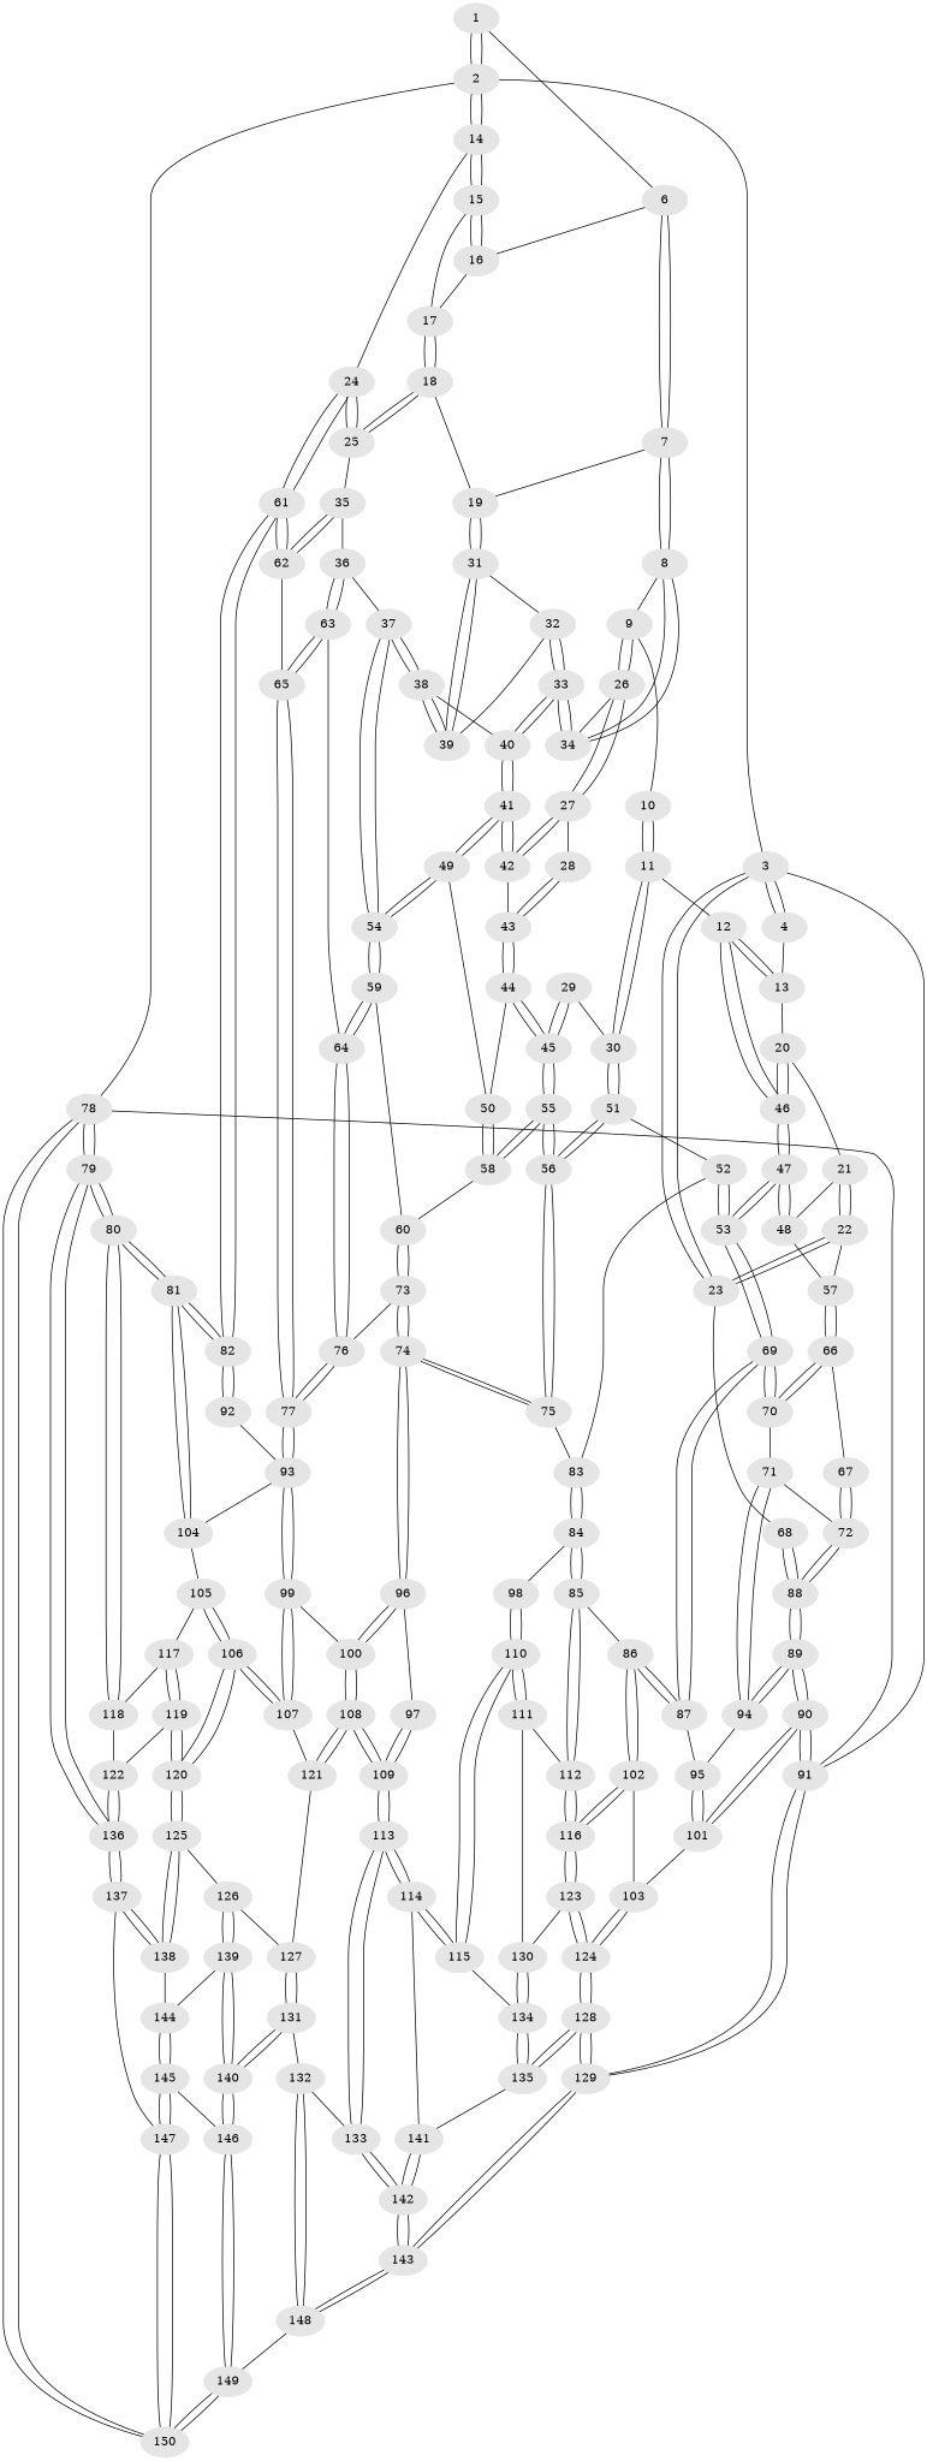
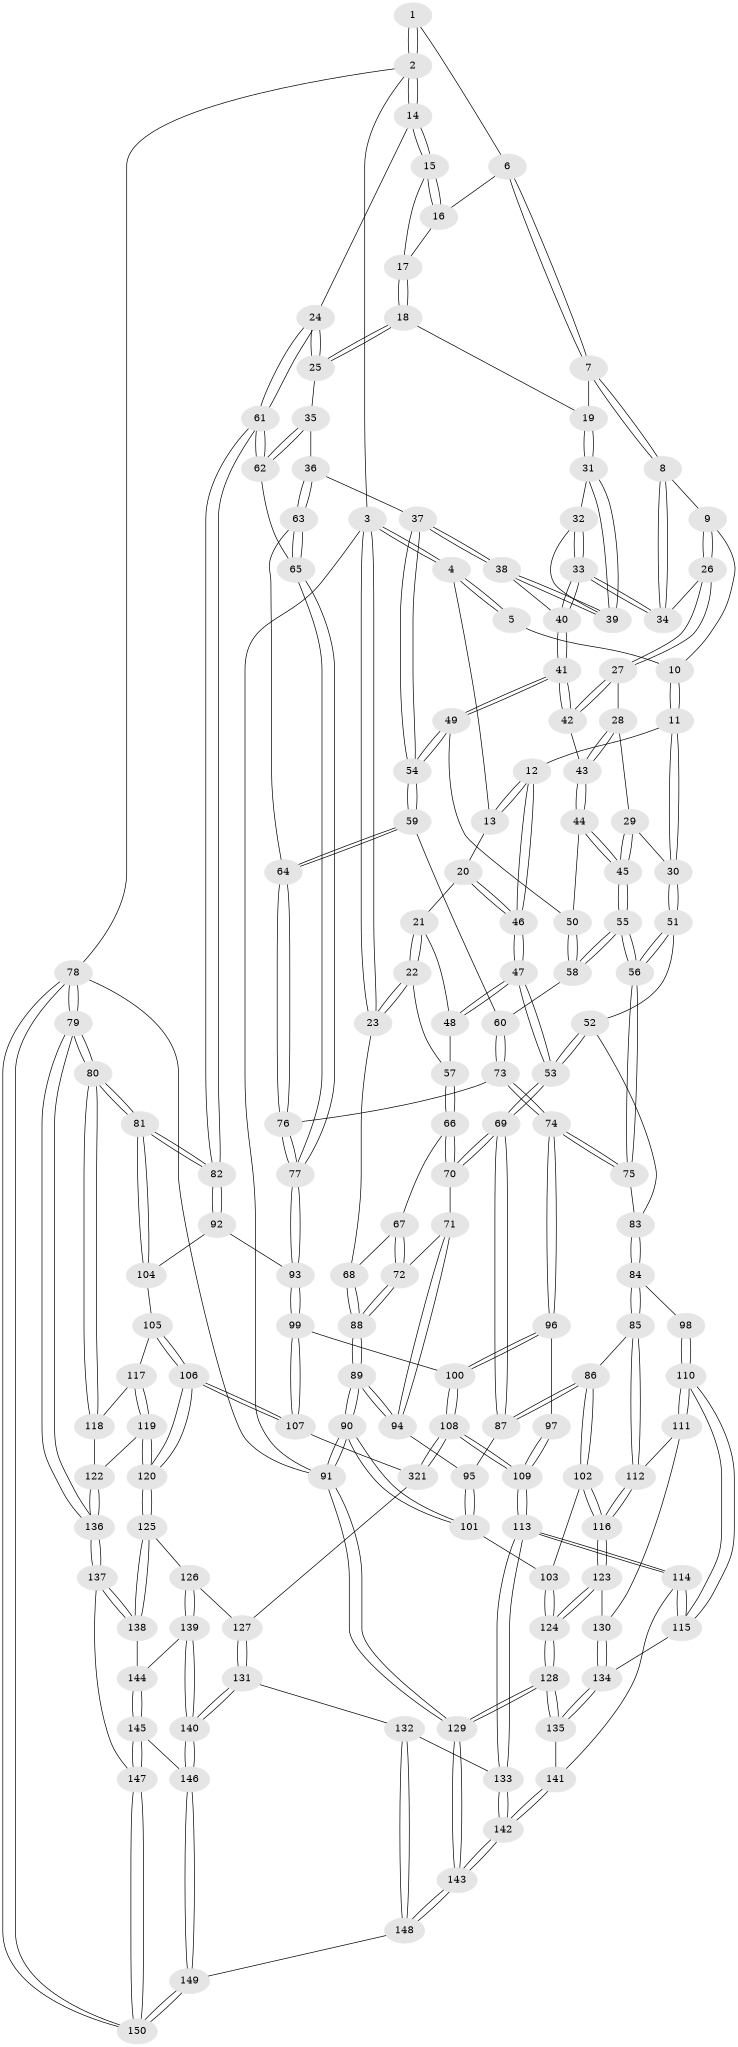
  graph {
    node [color=gray90 style=filled]
    1
    2
    6
    3
    14
    78
    7
    16
    4
    23
    91
    15
    24
    79
    150
+   5
    13
    68
    129
    10
    20
    11
    8
    19
    17
    9
    34
    31
    26
    27
    12
    30
    46
    51
    47
    21
    25
    61
    18
    35
    32
    39
    22
    48
    57
    66
    88
    62
    82
    36
    28
    42
    29
    43
    45
    44
    55
    52
    56
    33
    40
    41
    37
    63
    65
    38
    54
    64
    59
    49
    50
    58
    53
    69
    60
    83
    75
    84
    70
    87
    67
    73
    76
    74
    92
    77
    93
    72
    71
    89
    95
    94
    96
    97
    100
    99
    80
    136
    81
    118
    137
    104
    122
    105
    85
    98
    86
    112
    110
    102
    116
    103
    101
    90
    143
    107
    109
    108
    113
    111
    115
-   121
+   121 [label=321]
    124
    123
    128
    106
    117
    120
    119
    125
    127
    114
    133
    130
    134
    141
    142
    135
    126
    138
    131
    139
    144
    140
    132
    148
    146
    149
    147
    145
    1 -- 2
    1 -- 2
    1 -- 6
    2 -- 3
    2 -- 14
    2 -- 14
    2 -- 78
    6 -- 7
    6 -- 7
    6 -- 16
    3 -- 4
    3 -- 4
    3 -- 23
    3 -- 23
    3 -- 91
    14 -- 15
    14 -- 15
    14 -- 24
    78 -- 91
    78 -- 79
    78 -- 79
    78 -- 150
    78 -- 150
    7 -- 8
    7 -- 8
    7 -- 19
    16 -- 17
+   4 -- 5
+   4 -- 5
    4 -- 13
    23 -- 68
    91 -- 129
    91 -- 129
    15 -- 16
    15 -- 16
    15 -- 17
    24 -- 25
    24 -- 25
    24 -- 61
    24 -- 61
    79 -- 80
    79 -- 80
    79 -- 136
    79 -- 136
+   5 -- 10
    13 -- 20
    68 -- 88
    68 -- 88
    129 -- 143
    129 -- 143
    10 -- 11
    10 -- 11
    20 -- 46
    20 -- 46
    20 -- 21
    11 -- 12
    11 -- 30
    11 -- 30
    8 -- 9
    8 -- 34
    8 -- 34
    19 -- 31
    19 -- 31
    17 -- 18
    17 -- 18
    9 -- 10
    9 -- 26
    9 -- 26
    31 -- 32
    31 -- 39
    31 -- 39
    26 -- 34
    26 -- 27
    26 -- 27
    27 -- 28
    27 -- 42
    27 -- 42
    12 -- 13
    12 -- 13
    12 -- 46
    12 -- 46
    30 -- 51
    30 -- 51
    46 -- 47
    46 -- 47
    51 -- 52
    51 -- 56
    51 -- 56
    47 -- 48
    47 -- 48
    47 -- 53
    47 -- 53
    21 -- 22
    21 -- 22
    21 -- 48
    25 -- 35
    61 -- 62
    61 -- 62
    61 -- 82
    61 -- 82
    18 -- 19
    18 -- 25
    18 -- 25
    35 -- 62
    35 -- 62
    35 -- 36
    32 -- 39
    32 -- 33
    32 -- 33
    22 -- 23
    22 -- 23
    22 -- 57
    48 -- 57
    57 -- 66
    57 -- 66
    66 -- 70
    66 -- 70
    66 -- 67
    88 -- 89
    88 -- 89
    62 -- 65
    82 -- 92
    82 -- 92
    36 -- 37
    36 -- 63
    36 -- 63
+   28 -- 29
    28 -- 43
    28 -- 43
    42 -- 43
    29 -- 30
    29 -- 45
    29 -- 45
    43 -- 44
    43 -- 44
    45 -- 55
    45 -- 55
    44 -- 45
    44 -- 45
    44 -- 50
    55 -- 56
    55 -- 56
    55 -- 58
    55 -- 58
    52 -- 53
    52 -- 53
    52 -- 83
    56 -- 75
    56 -- 75
    33 -- 34
    33 -- 34
    33 -- 40
    33 -- 40
    40 -- 41
    40 -- 41
    41 -- 42
    41 -- 42
    41 -- 49
    41 -- 49
    37 -- 38
    37 -- 38
    37 -- 54
    37 -- 54
    63 -- 65
    63 -- 65
    63 -- 64
    65 -- 77
    65 -- 77
    38 -- 39
    38 -- 39
    38 -- 40
    54 -- 59
    54 -- 59
    64 -- 76
    64 -- 76
    59 -- 64
    59 -- 64
    59 -- 60
    49 -- 54
    49 -- 54
    49 -- 50
    50 -- 58
    50 -- 58
    58 -- 60
    53 -- 69
    53 -- 69
    69 -- 70
    69 -- 70
    69 -- 87
    69 -- 87
    60 -- 73
    60 -- 73
    83 -- 84
    83 -- 84
    75 -- 83
    84 -- 85
    84 -- 85
    84 -- 98
    70 -- 71
    87 -- 95
+   67 -- 68
    67 -- 72
    67 -- 72
    73 -- 76
    73 -- 74
    73 -- 74
    76 -- 77
    76 -- 77
    74 -- 75
    74 -- 75
    74 -- 96
    74 -- 96
    92 -- 93
-   93 -- 104
+   92 -- 104
    77 -- 93
    77 -- 93
    93 -- 99
    93 -- 99
    72 -- 88
    72 -- 88
    71 -- 72
    71 -- 94
    71 -- 94
    89 -- 94
    89 -- 94
    89 -- 90
    89 -- 90
    95 -- 101
    95 -- 101
    94 -- 95
    96 -- 97
    96 -- 100
    96 -- 100
    97 -- 109
    97 -- 109
    100 -- 108
    100 -- 108
    99 -- 100
    99 -- 107
    99 -- 107
    80 -- 81
    80 -- 81
    80 -- 118
    80 -- 118
    136 -- 137
    136 -- 137
    81 -- 82
    81 -- 82
    81 -- 104
    81 -- 104
    118 -- 122
    137 -- 138
    137 -- 138
    137 -- 147
    104 -- 105
    122 -- 136
    122 -- 136
    105 -- 106
    105 -- 106
    105 -- 117
    85 -- 86
    85 -- 112
    85 -- 112
    98 -- 110
    98 -- 110
    86 -- 87
    86 -- 87
    86 -- 102
    86 -- 102
    112 -- 116
    112 -- 116
    110 -- 111
    110 -- 111
    110 -- 115
    110 -- 115
    102 -- 116
    102 -- 116
    102 -- 103
    116 -- 123
    116 -- 123
    103 -- 124
    103 -- 124
    101 -- 103
    90 -- 91
    90 -- 91
    90 -- 101
    90 -- 101
    143 -- 148
    143 -- 148
    107 -- 121
    109 -- 113
    109 -- 113
    108 -- 109
    108 -- 109
    108 -- 121
    108 -- 121
    113 -- 114
    113 -- 114
    113 -- 133
    113 -- 133
    111 -- 112
    111 -- 130
    115 -- 134
    121 -- 127
    124 -- 128
    124 -- 128
    123 -- 124
    123 -- 124
    123 -- 130
    128 -- 129
    128 -- 129
    128 -- 135
    128 -- 135
    106 -- 107
    106 -- 107
    106 -- 120
    106 -- 120
    117 -- 118
    117 -- 119
    117 -- 119
    120 -- 125
    120 -- 125
    119 -- 122
    119 -- 120
    119 -- 120
    125 -- 126
    125 -- 138
    125 -- 138
    127 -- 131
    127 -- 131
    114 -- 115
    114 -- 115
    114 -- 141
    133 -- 142
    133 -- 142
    130 -- 134
    130 -- 134
    134 -- 135
    134 -- 135
    141 -- 142
    141 -- 142
    142 -- 143
    142 -- 143
    135 -- 141
    126 -- 127
    126 -- 139
    126 -- 139
    138 -- 144
    131 -- 140
    131 -- 140
    131 -- 132
    139 -- 144
    139 -- 140
    139 -- 140
    144 -- 145
    144 -- 145
    140 -- 146
    140 -- 146
    132 -- 133
    132 -- 148
    132 -- 148
    148 -- 149
    146 -- 149
    146 -- 149
    149 -- 150
    149 -- 150
    147 -- 150
    147 -- 150
    145 -- 146
    145 -- 147
    145 -- 147
  }
